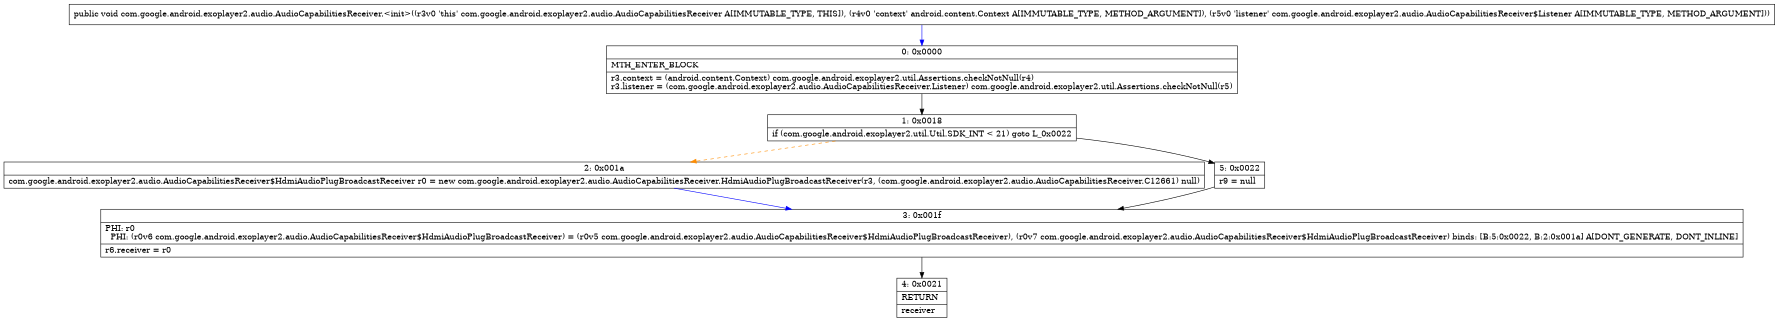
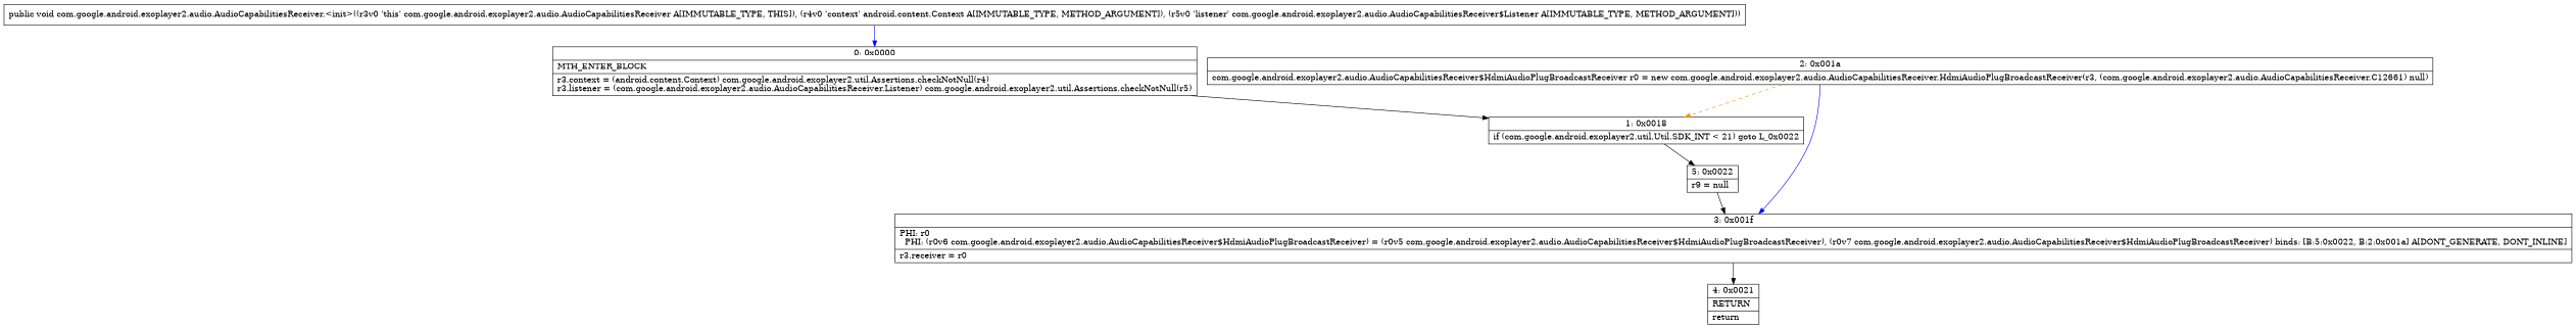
  digraph {
    node [shape=record]
    edge [color=black]
    n1 [label="{0\:\ 0x0000|MTH_ENTER_BLOCK\l|r3.context = (android.content.Context) com.google.android.exoplayer2.util.Assertions.checkNotNull(r4)\lr3.listener = (com.google.android.exoplayer2.audio.AudioCapabilitiesReceiver.Listener) com.google.android.exoplayer2.util.Assertions.checkNotNull(r5)\l}"]
    n2 [label="{1\:\ 0x0018|if (com.google.android.exoplayer2.util.Util.SDK_INT \< 21) goto L_0x0022\l}"]
    n3 [label="{2\:\ 0x001a|com.google.android.exoplayer2.audio.AudioCapabilitiesReceiver$HdmiAudioPlugBroadcastReceiver r0 = new com.google.android.exoplayer2.audio.AudioCapabilitiesReceiver.HdmiAudioPlugBroadcastReceiver(r3, (com.google.android.exoplayer2.audio.AudioCapabilitiesReceiver.C12661) null)\l}"]
    n4 [label="{5\:\ 0x0022|r9 = null\l}"]
-   n5 [label="{3\:\ 0x001f|PHI: r0 \l  PHI: (r0v6 com.google.android.exoplayer2.audio.AudioCapabilitiesReceiver$HdmiAudioPlugBroadcastReceiver) = (r0v5 com.google.android.exoplayer2.audio.AudioCapabilitiesReceiver$HdmiAudioPlugBroadcastReceiver), (r0v7 com.google.android.exoplayer2.audio.AudioCapabilitiesReceiver$HdmiAudioPlugBroadcastReceiver) binds: [B:5:0x0022, B:2:0x001a] A[DONT_GENERATE, DONT_INLINE]\l|r6.receiver = r0\l}"]
-   n6 [label="{4\:\ 0x0021|RETURN\l|receiver\l}"]
+   n5 [label="{3\:\ 0x001f|PHI: r0 \l  PHI: (r0v6 com.google.android.exoplayer2.audio.AudioCapabilitiesReceiver$HdmiAudioPlugBroadcastReceiver) = (r0v5 com.google.android.exoplayer2.audio.AudioCapabilitiesReceiver$HdmiAudioPlugBroadcastReceiver), (r0v7 com.google.android.exoplayer2.audio.AudioCapabilitiesReceiver$HdmiAudioPlugBroadcastReceiver) binds: [B:5:0x0022, B:2:0x001a] A[DONT_GENERATE, DONT_INLINE]\l|r3.receiver = r0\l}"]
+   n6 [label="{4\:\ 0x0021|RETURN\l|return\l}"]
    n7 [label="{public void com.google.android.exoplayer2.audio.AudioCapabilitiesReceiver.\<init\>((r3v0 'this' com.google.android.exoplayer2.audio.AudioCapabilitiesReceiver A[IMMUTABLE_TYPE, THIS]), (r4v0 'context' android.content.Context A[IMMUTABLE_TYPE, METHOD_ARGUMENT]), (r5v0 'listener' com.google.android.exoplayer2.audio.AudioCapabilitiesReceiver$Listener A[IMMUTABLE_TYPE, METHOD_ARGUMENT])) }"]
    n1 -> n2
-   n2 -> n3 [color=darkorange style=dashed]
+   n3 -> n2 [color=darkorange style=dashed]
    n2 -> n4
    n3 -> n5 [color=blue]
    n4 -> n5
    n5 -> n6
    n7 -> n1 [color=blue]
  }
